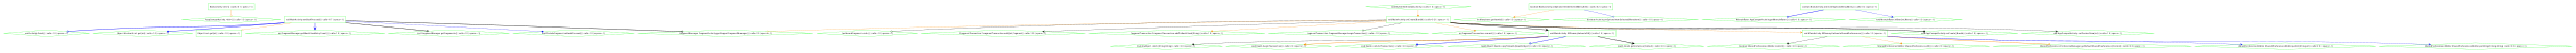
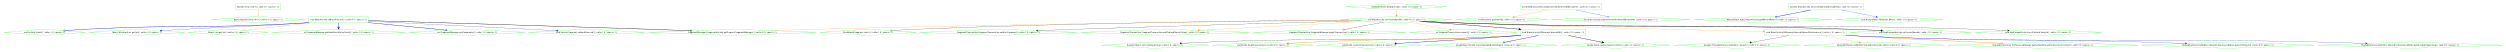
  digraph {
    fontname="Roboto Condensed"
    node [color=green fontname="Roboto Condensed" shape=diamond]
    edge [arrowhead=odot color=darkorange fontname="Roboto Condensed" style=solid]
    n1 [label="AppCompatActivity.<init>() | calls=1 0 | specs=-1)"]
    n2 [label="DashboardFragment.<init>() | calls=1 0 | specs=-1)"]
    n3 [label="MainActivity.<init>() | calls=0 1 | specs=-1)" shape=box]
    n4 [label="DummyObject.<init>(String,String) | calls=2 0 | specs=-1)"]
    n5 [label="FragmentTransaction FragmentTransaction.add(int,Fragment) | calls=1 0 | specs=-1)"]
    n6 [label="FragmentTransaction FragmentTransaction.addToBackStack(String) | calls=1 0 | specs=-1)"]
    n7 [label="FragmentTransaction FragmentManager.beginTransaction() | calls=1 0 | specs=-1)"]
    n8 [label="void Realm.beginTransaction() | calls=2 0 | specs=-1)"]
    n9 [label="void ButterKnife.bind(Activity) | calls=1 0 | specs=-1)"]
-   n10 [label="void MainActivity.onCreate(Bundle) | calls=0 21 | specs=-1)" shape=box]
+   n10 [label="void MainActivity.onCreate(Bundle) | calls=0 21 | specs=-1)"]
    n11 [label="int FragmentTransaction.commit() | calls=1 0 | specs=-1)"]
    n12 [label="boolean SharedPreferences$Editor.commit() | calls=2 0 | specs=-1)"]
    n13 [label="void Realm.commitTransaction() | calls=2 0 | specs=-1)"]
    n14 [label="RealmObject Realm.copyToRealm(RealmObject) | calls=2 0 | specs=-1)"]
    n15 [label="SharedPreferences$Editor SharedPreferences.edit() | calls=2 0 | specs=-1)"]
    n16 [label="void MainActivity.fillDummyValuesInDB() | calls=1 5 | specs=-1)" shape=box]
    n17 [label="Realm Realm.getInstance(Context) | calls=2 0 | specs=-1)"]
    n18 [label="void MainActivity.fillDummyValuesInSharedPreferences() | calls=1 5 | specs=-1)" shape=box]
    n19 [label="SharedPreferences PreferenceManager.getDefaultSharedPreferences(Context) | calls=2 0 | specs=-1)"]
    n20 [label="SharedPreferences$Editor SharedPreferences$Editor.putInt(String,int) | calls=2 0 | specs=-1)"]
    n21 [label="SharedPreferences$Editor SharedPreferences$Editor.putString(String,String) | calls=2 0 | specs=-1)"]
    n22 [label="void Activity.finish() | calls=1 0 | specs=-1)"]
    n23 [label="Object AbstractList.get(int) | calls=1 0 | specs=-1)"]
-   n24 [label="Object List.get(int) | calls=1 0 | specs=-1)" shape=box]
+   n24 [label="Object List.get(int) | calls=1 0 | specs=-1)"]
    n25 [label="int FragmentManager.getBackStackEntryCount() | calls=1 0 | specs=-1)"]
    n26 [label="List FragmentManager.getFragments() | calls=1 0 | specs=-1)"]
    n27 [label="int MenuItem.getItemId() | calls=1 0 | specs=-1)"]
    n28 [label="MenuInflater AppCompatActivity.getMenuInflater() | calls=1 0 | specs=-1)"]
    n29 [label="FragmentManager FragmentActivity.getSupportFragmentManager() | calls=2 0 | specs=-1)"]
    n30 [label="void MenuInflater.inflate(int,Menu) | calls=1 0 | specs=-1)"]
    n31 [label="void DetailsFragment.onBackPressed() | calls=1 0 | specs=-1)"]
    n32 [label="void MainActivity.onBackPressed() | calls=0 7 | specs=-1)" shape=box]
    n33 [label="void AppCompatActivity.onCreate(Bundle) | calls=1 0 | specs=-1)"]
    n34 [label="void AppCompatActivity.setContentView(int) | calls=1 0 | specs=-1)"]
    n35 [label="boolean MainActivity.onCreateOptionsMenu(Menu) | calls=0 2 | specs=-1)" shape=box]
    n36 [label="boolean Activity.onOptionsItemSelected(MenuItem) | calls=1 0 | specs=-1)"]
    n37 [label="boolean MainActivity.onOptionsItemSelected(MenuItem) | calls=0 2 | specs=-1)" shape=box]
    n3 -> n1
    n9 -> n10 [arrowhead=dot]
    n10 -> n2 [color=black]
    n10 -> n5 [arrowhead=vee color=black]
    n10 -> n6 [arrowhead=dot]
    n10 -> n7 [color=black]
    n10 -> n11 [arrowhead=dot]
    n10 -> n16 [arrowhead=vee color=black style=bold]
    n10 -> n18 [arrowhead=vee]
    n10 -> n29
    n10 -> n33 [arrowhead=dot color=black style=bold]
    n10 -> n34 [arrowhead=vee color=black]
    n16 -> n4 [arrowhead=dot color=black]
    n16 -> n8 [arrowhead=vee style=bold]
    n16 -> n13 [arrowhead=dot color=blue style=bold]
    n16 -> n14 [color=blue style=bold]
    n16 -> n17 [arrowhead=vee color=black style=bold]
    n18 -> n12 [arrowhead=dot color=black]
    n18 -> n15 [arrowhead=dot]
    n18 -> n19 [style=bold]
    n18 -> n20 [arrowhead=vee color=blue]
    n18 -> n21 [arrowhead=vee color=blue]
    n32 -> n22 [color=blue style=bold]
-   n32 -> n23 [arrowhead=dot color=blue style=bold]
+   n32 -> n23 [arrowhead=dot color=blue]
    n32 -> n24
    n32 -> n25 [arrowhead=vee color=blue style=bold]
-   n32 -> n26 [color=black style=bold]
+   n32 -> n26 [color=blue style=bold]
    n32 -> n29 [color=black style=bold]
    n32 -> n31 [arrowhead=dot color=blue]
    n35 -> n28 [color=blue style=bold]
    n35 -> n30 [arrowhead=vee color=blue]
    n37 -> n27 [arrowhead=vee]
    n37 -> n36 [color=blue]
  }
